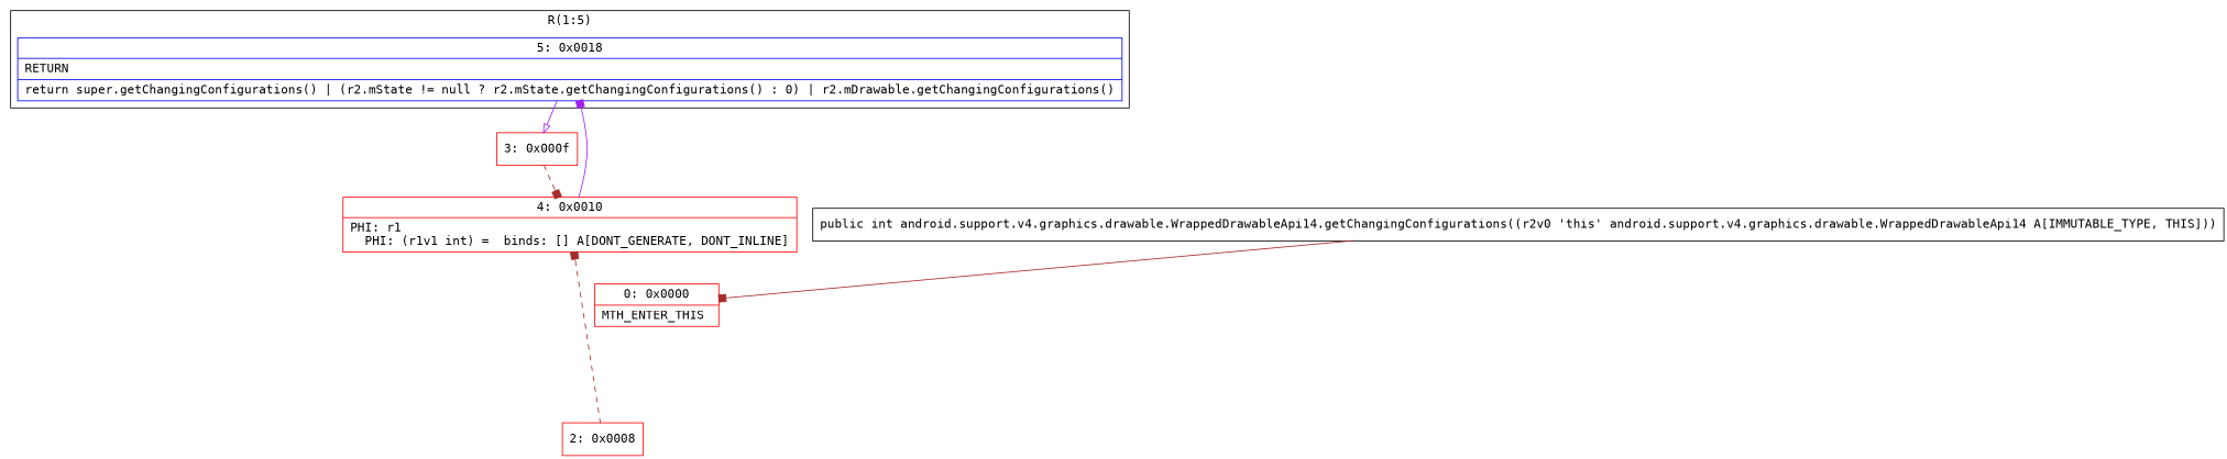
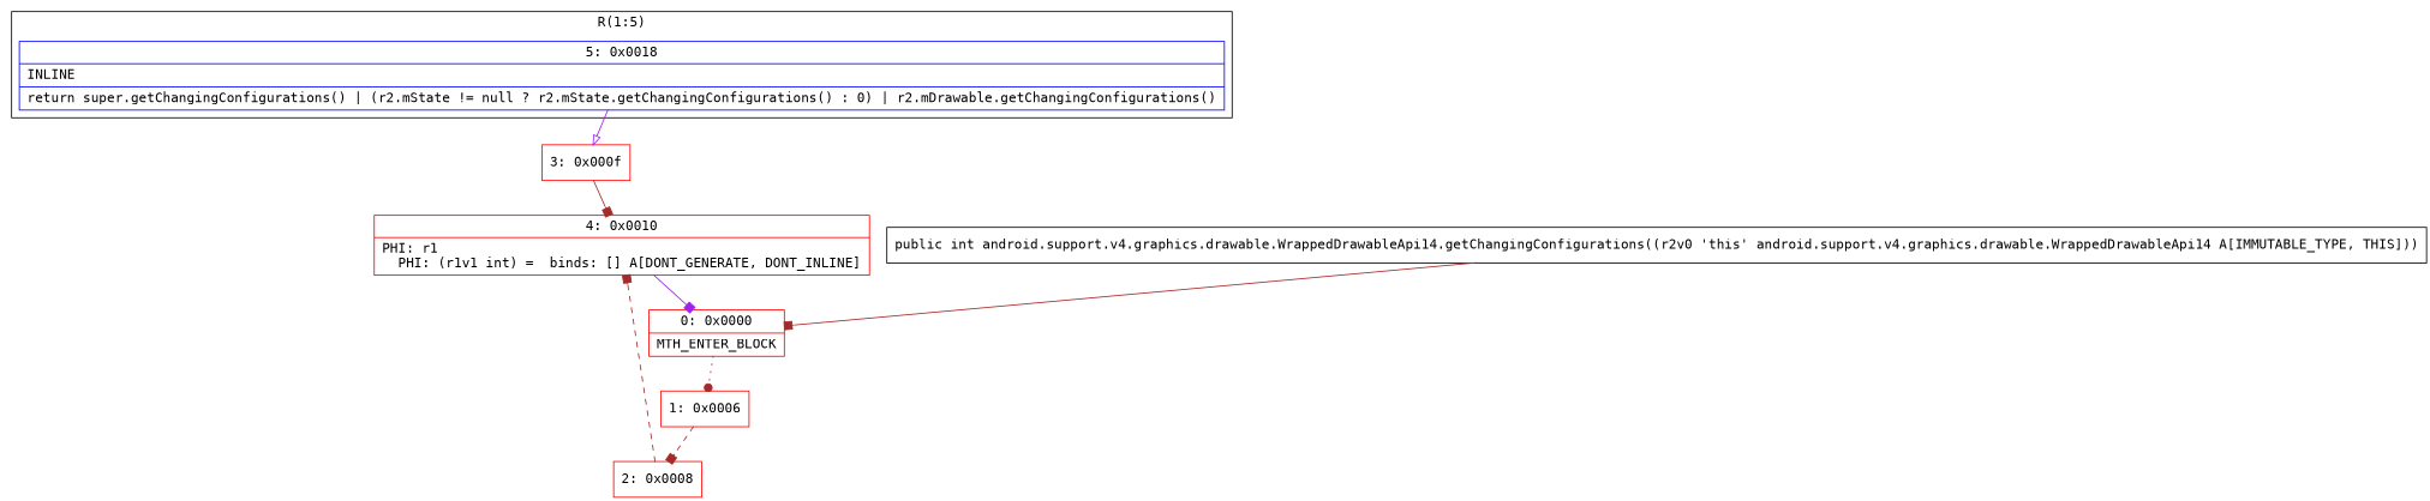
  digraph {
    fontname="DejaVu Sans Mono"
    node [color=red fontname="DejaVu Sans Mono" shape=record]
    edge [arrowhead=box color=brown fontname="DejaVu Sans Mono" style=solid]
-   n1 [color=blue label="{5\:\ 0x0018|RETURN\l|return super.getChangingConfigurations() \| (r2.mState != null ? r2.mState.getChangingConfigurations() : 0) \| r2.mDrawable.getChangingConfigurations()\l}"]
+   n1 [color=blue label="{5\:\ 0x0018|INLINE\l|return super.getChangingConfigurations() \| (r2.mState != null ? r2.mState.getChangingConfigurations() : 0) \| r2.mDrawable.getChangingConfigurations()\l}"]
    n2 [label="{3\:\ 0x000f}"]
-   n3 [label="{0\:\ 0x0000|MTH_ENTER_THIS\l}"]
+   n3 [label="{0\:\ 0x0000|MTH_ENTER_BLOCK\l}"]
+   n4 [label="{1\:\ 0x0006}"]
    n5 [label="{2\:\ 0x0008}"]
    n6 [label="{4\:\ 0x0010|PHI: r1 \l  PHI: (r1v1 int) =  binds: [] A[DONT_GENERATE, DONT_INLINE]\l}"]
    n7 [label="{public int android.support.v4.graphics.drawable.WrappedDrawableApi14.getChangingConfigurations((r2v0 'this' android.support.v4.graphics.drawable.WrappedDrawableApi14 A[IMMUTABLE_TYPE, THIS])) }" color=""]
    subgraph cluster_1 {
      label="R(1:5)"
      n1
    }
    n1 -> n2 [arrowhead=onormal color=purple]
-   n2 -> n6 [style=dashed]
+   n2 -> n6
+   n3 -> n4 [arrowhead=dot style=dotted]
+   n4 -> n5 [style=dashed]
    n5 -> n6 [style=dashed]
-   n6 -> n1 [color=purple]
+   n6 -> n3 [color=purple]
    n7 -> n3
  }
